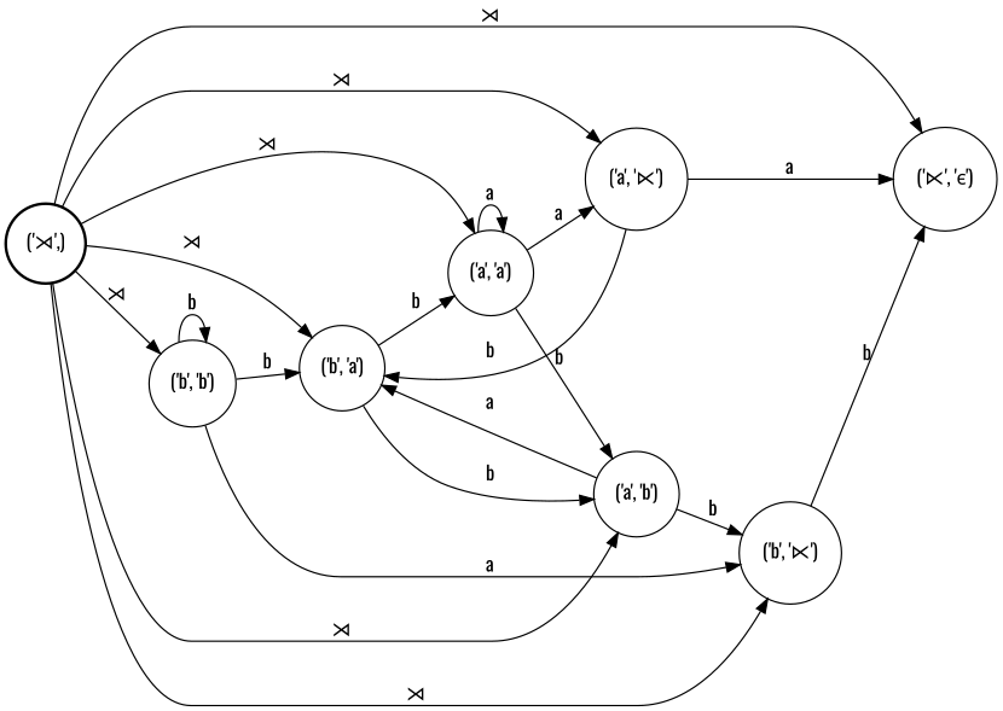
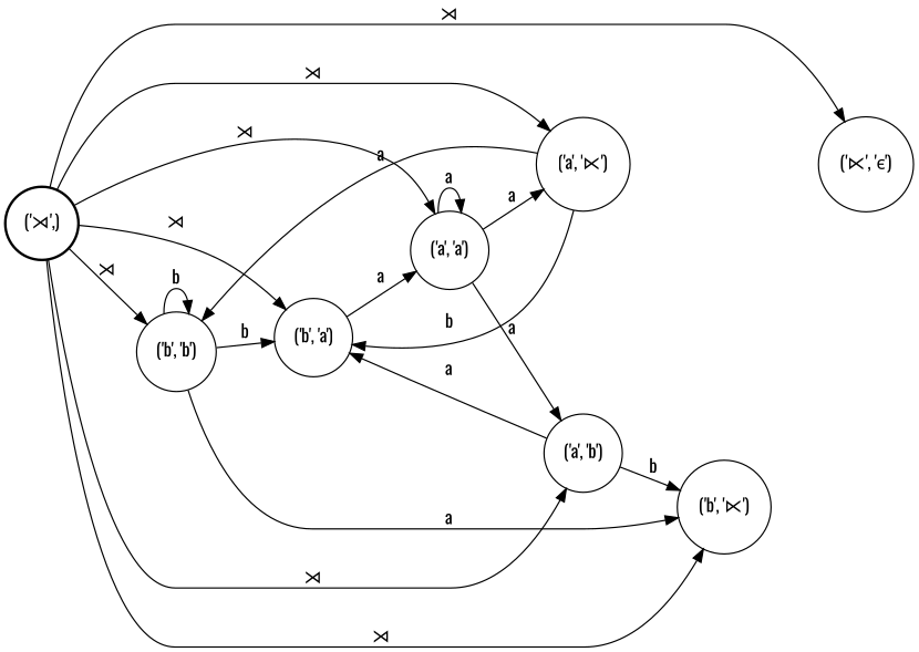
  digraph {
    fontname=Oswald
    nodesep=0.25
    rankdir=LR
    ranksep=0.4
    node [fontname=Oswald fontsize=14 shape=circle style=solid]
    edge [fontname=Oswald fontsize=14]
    n1 [label="('⋊',)" style=bold]
    n2 [label="('b', 'b')"]
    n3 [label="('b', 'a')"]
    n4 [label="('a', '⋉')"]
    n5 [label="('⋉', 'ϵ')"]
    n6 [label="('a', 'a')"]
    n7 [label="('b', '⋉')"]
    n8 [label="('a', 'b')"]
    n1 -> n2 [label="⋊"]
    n1 -> n3 [label="⋊"]
    n1 -> n4 [label="⋊"]
    n1 -> n5 [label="⋊"]
    n1 -> n6 [label="⋊"]
    n1 -> n7 [label="⋊"]
    n1 -> n8 [label="⋊"]
    n2 -> n2 [label=b]
    n2 -> n3 [label=b]
    n2 -> n7 [label=a]
-   n3 -> n6 [label=b]
-   n3 -> n8 [label=b]
+   n3 -> n6 [label=a]
    n4 -> n3 [label=b]
-   n4 -> n5 [label=a]
+   n4 -> n2 [label=a]
    n6 -> n4 [label=a]
    n6 -> n6 [label=a]
-   n6 -> n8 [label=b]
-   n7 -> n5 [label=b]
+   n6 -> n8 [label=a]
    n8 -> n3 [label=a]
    n8 -> n7 [label=b]
  }
